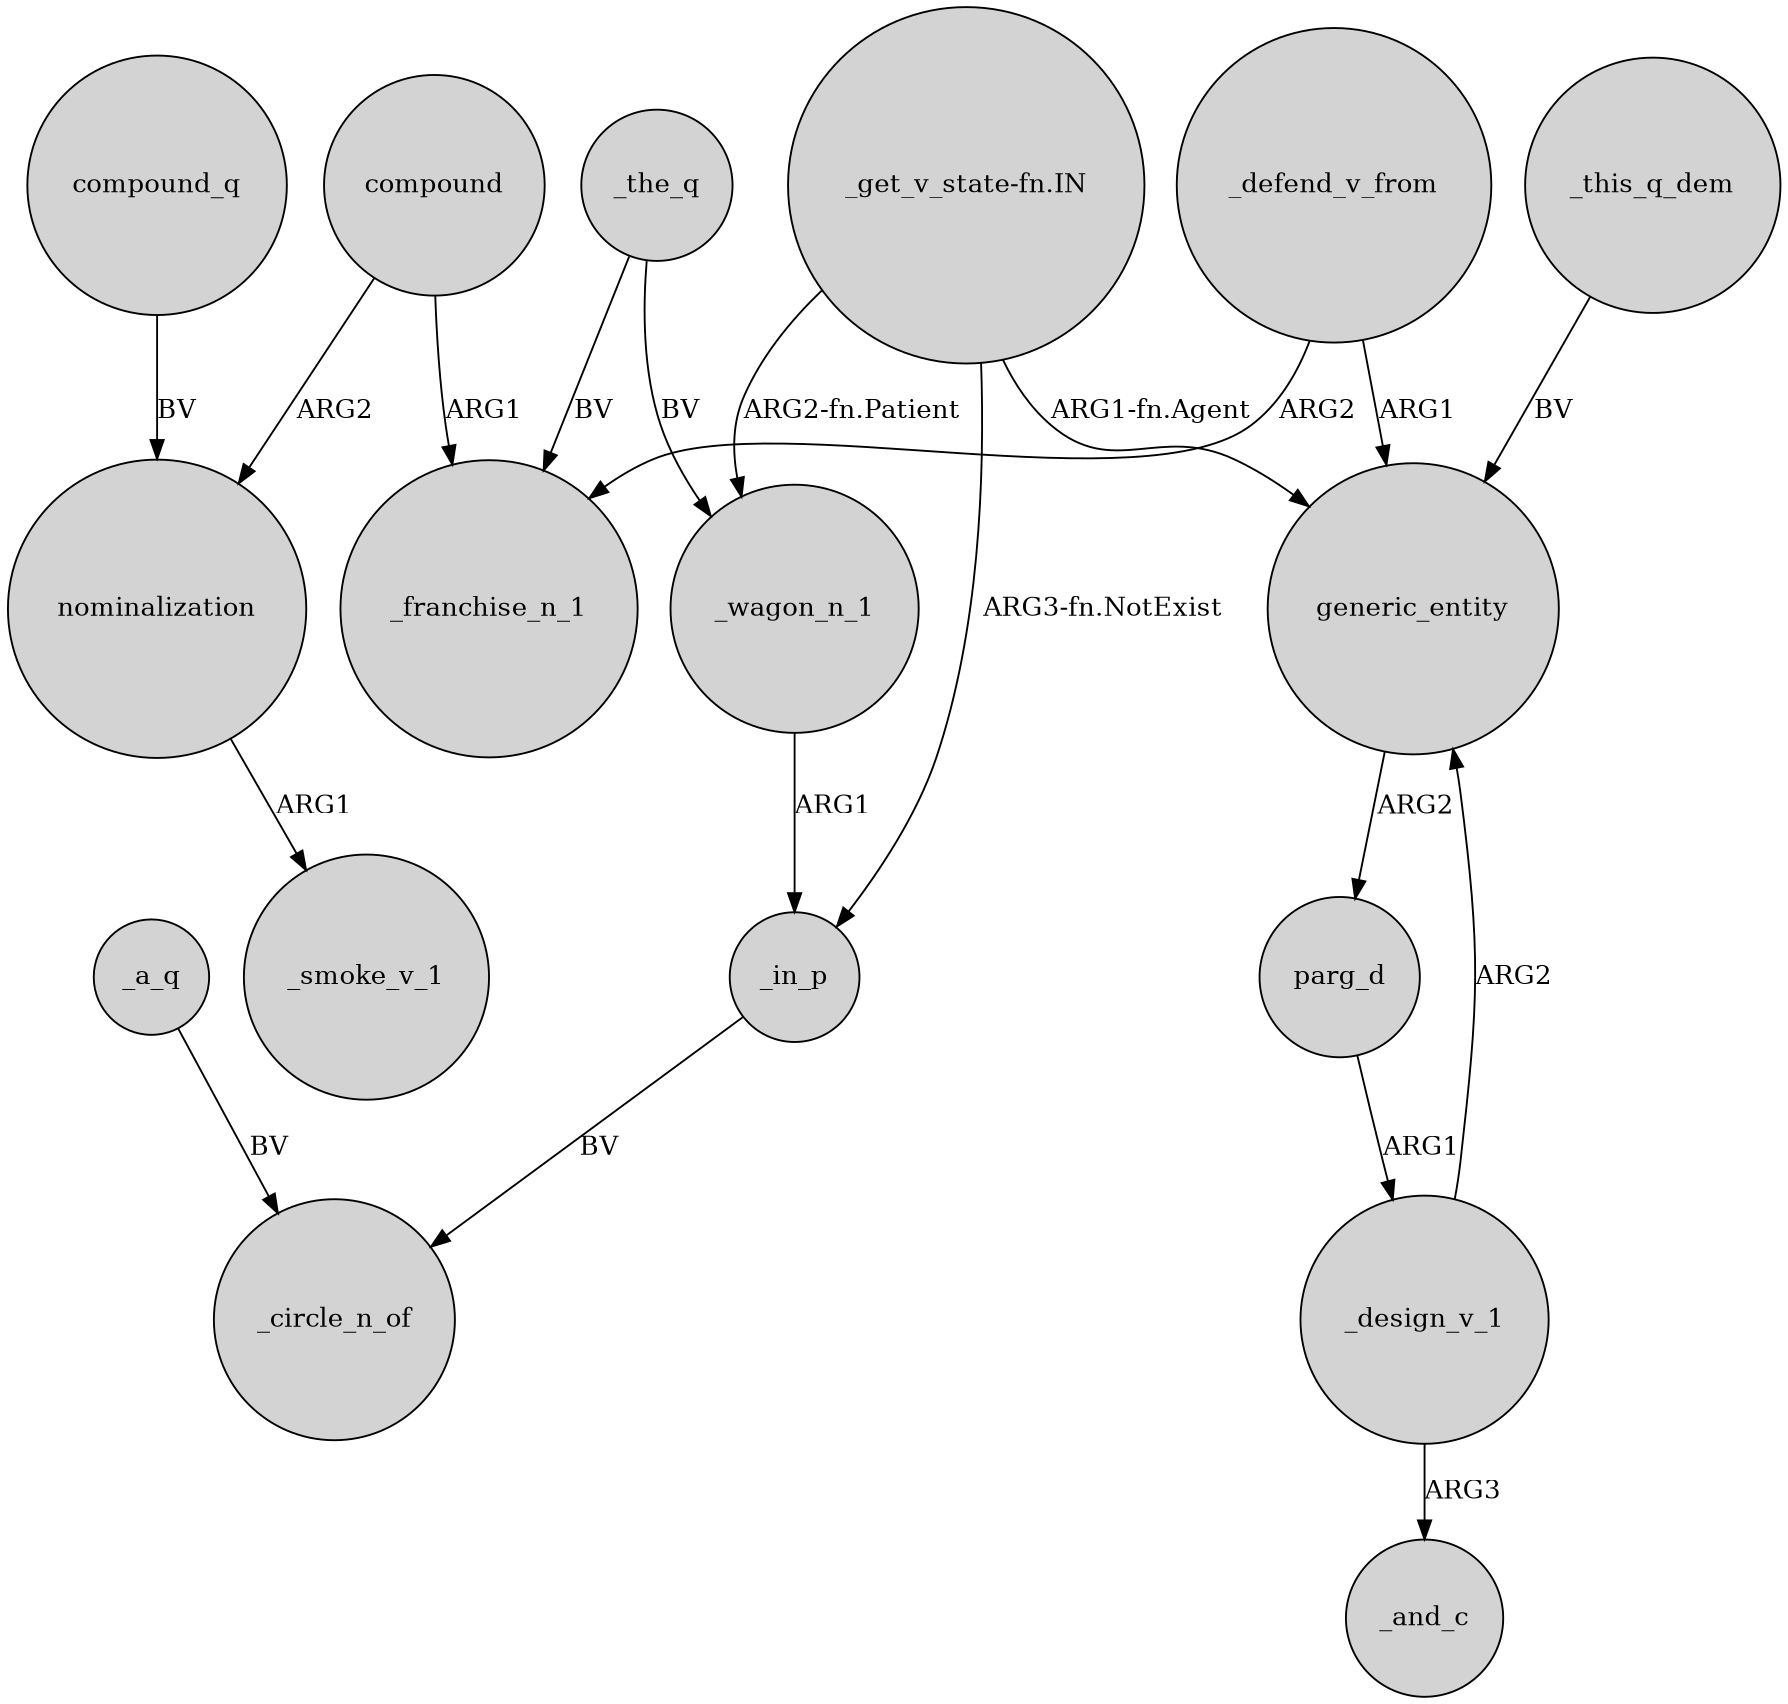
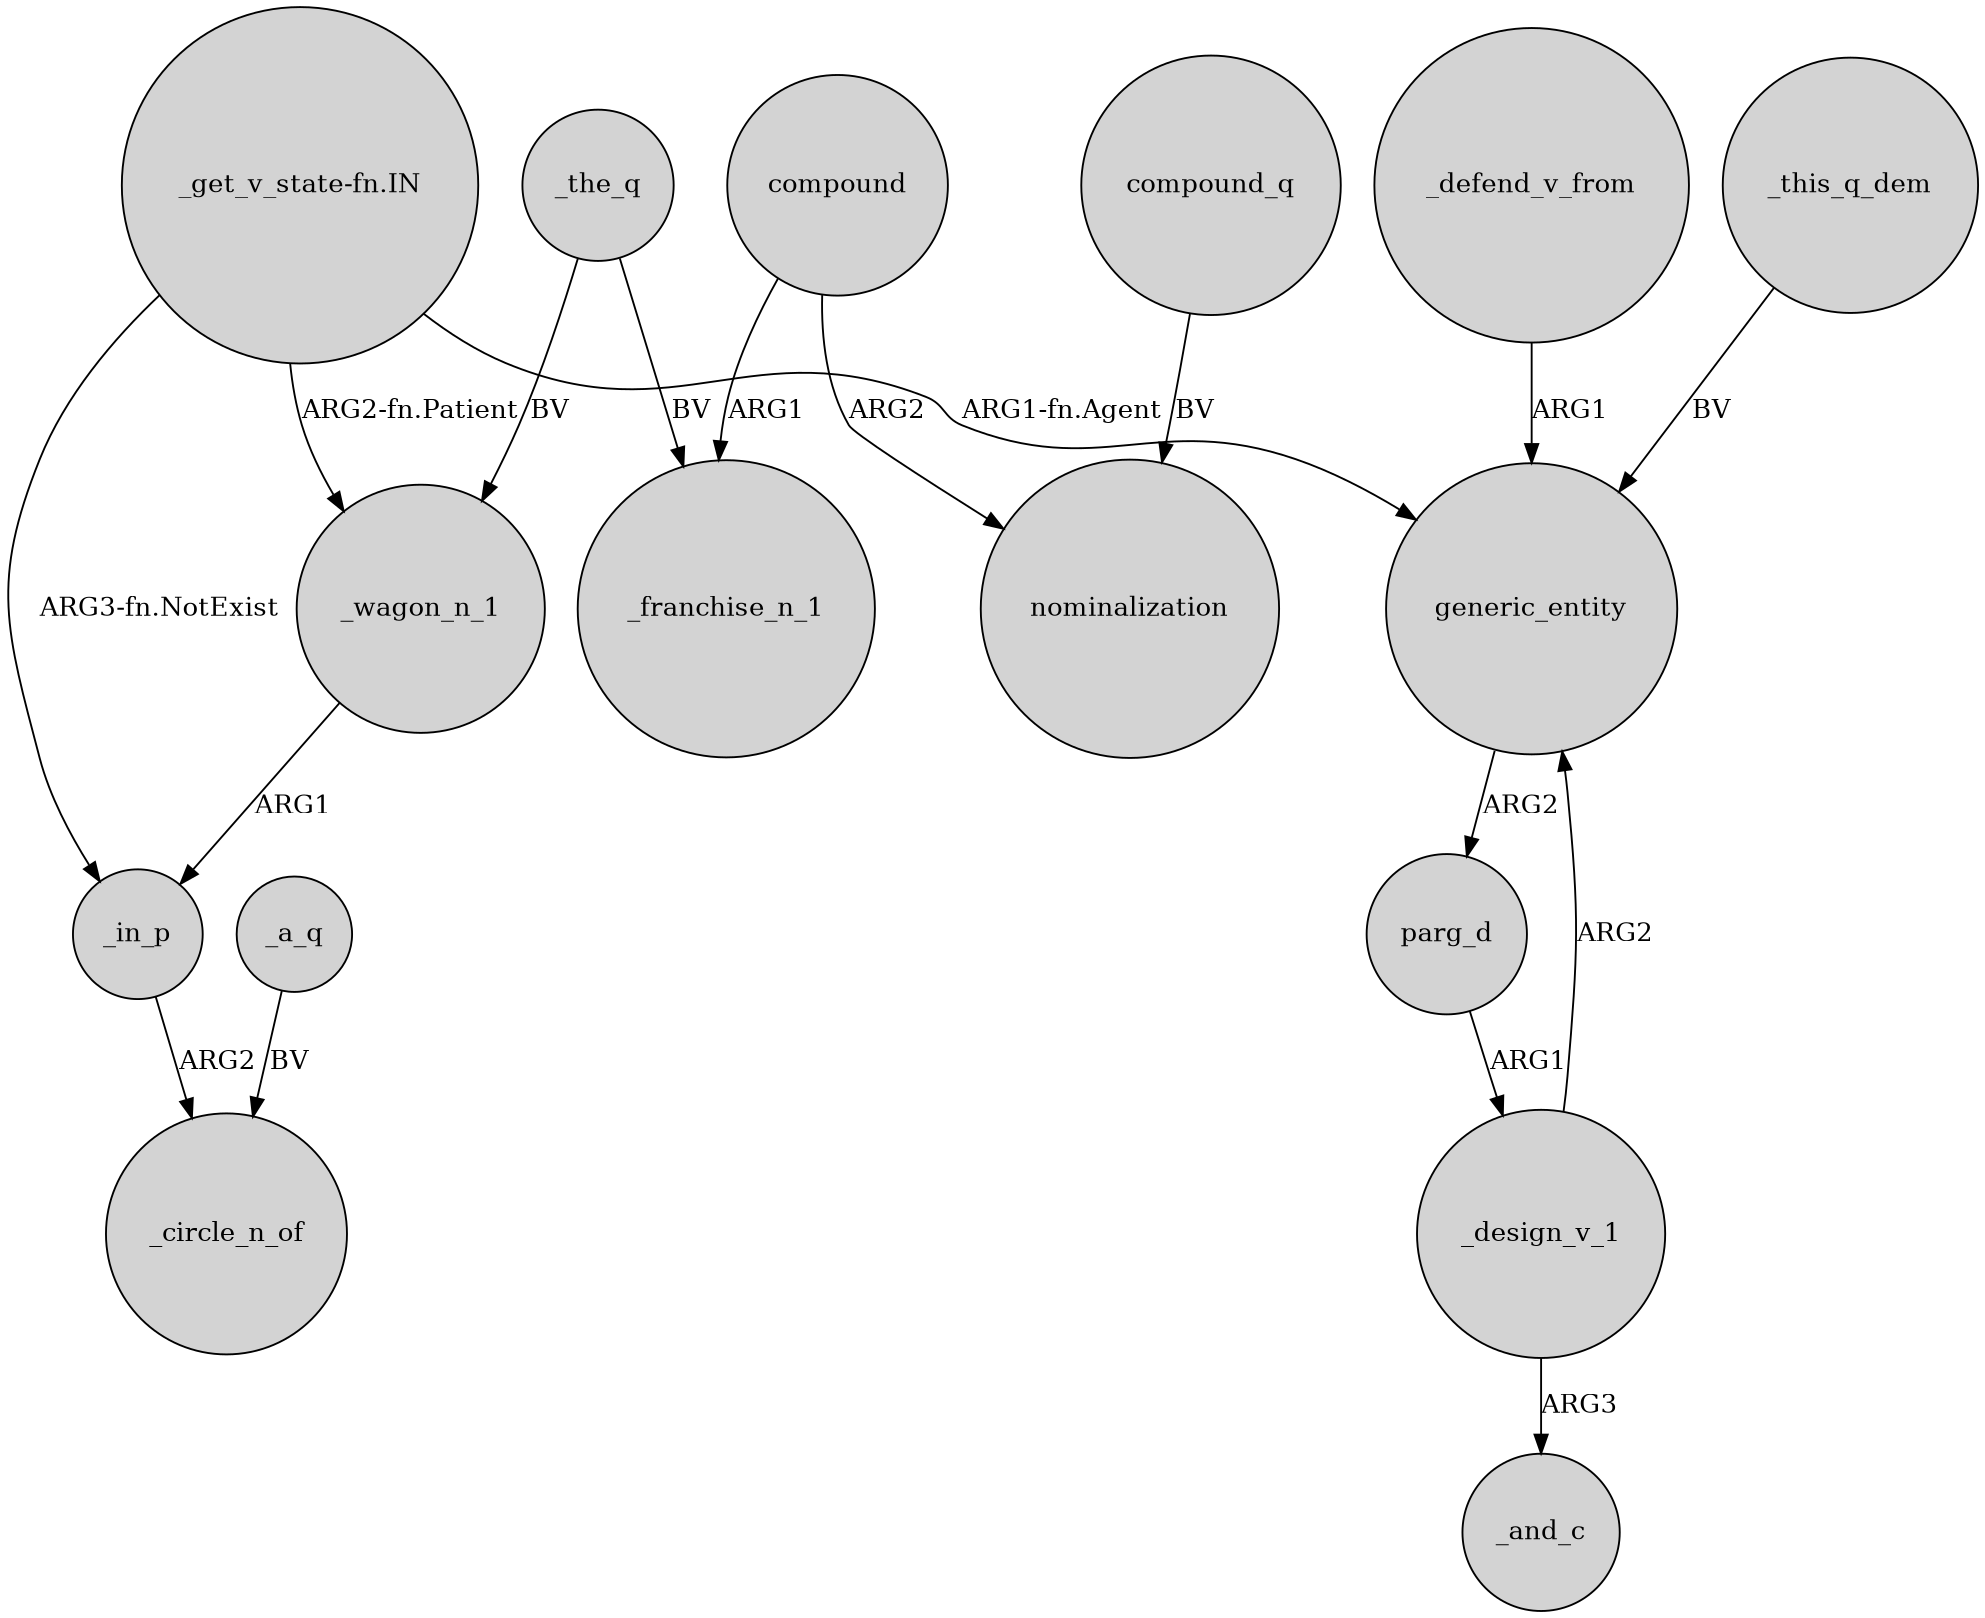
  digraph {
    node [shape=circle style=filled]
    "_get_v_state-fn.IN"
    _wagon_n_1
    generic_entity
    _in_p
    parg_d
    _circle_n_of
    _design_v_1
    _and_c
    compound
    _franchise_n_1
    nominalization
-   _smoke_v_1
    _defend_v_from
    _this_q_dem
    _the_q
    _a_q
    n17 [label=compound_q]
    "_get_v_state-fn.IN" -> _wagon_n_1 [label="ARG2-fn.Patient"]
    "_get_v_state-fn.IN" -> generic_entity [label="ARG1-fn.Agent"]
    "_get_v_state-fn.IN" -> _in_p [label="ARG3-fn.NotExist"]
    _wagon_n_1 -> _in_p [label=ARG1]
    generic_entity -> parg_d [label=ARG2]
-   _in_p -> _circle_n_of [label=BV]
+   _in_p -> _circle_n_of [label=ARG2]
    parg_d -> _design_v_1 [label=ARG1]
    _design_v_1 -> generic_entity [label=ARG2]
    _design_v_1 -> _and_c [label=ARG3]
    compound -> _franchise_n_1 [label=ARG1]
    compound -> nominalization [label=ARG2]
-   nominalization -> _smoke_v_1 [label=ARG1]
    _defend_v_from -> generic_entity [label=ARG1]
-   _defend_v_from -> _franchise_n_1 [label=ARG2]
    _this_q_dem -> generic_entity [label=BV]
    _the_q -> _wagon_n_1 [label=BV]
    _the_q -> _franchise_n_1 [label=BV]
    _a_q -> _circle_n_of [label=BV]
    n17 -> nominalization [label=BV]
  }
